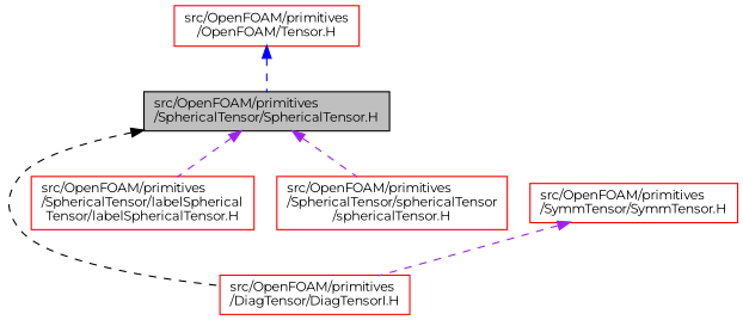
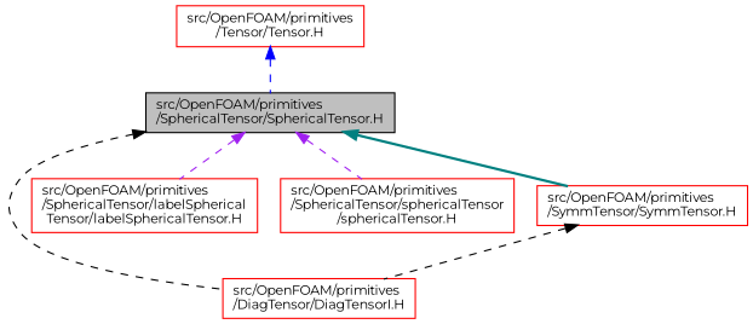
  digraph {
    fontname=Montserrat
    node [color=red fontname=Montserrat fontsize=10 shape=record]
    edge [color=black dir=back fontname=Montserrat fontsize=10 labelfontname=FreeSans labelfontsize=10 style=dashed]
    n1 [color=black fillcolor=grey75 fontcolor=black height=0.2 label="src/OpenFOAM/primitives\l/SphericalTensor/SphericalTensor.H" style=filled width=0.4]
    n2 [height=0.2 label="src/OpenFOAM/primitives\l/DiagTensor/DiagTensorI.H" width=0.4]
    n3 [height=0.2 label="src/OpenFOAM/primitives\l/SphericalTensor/labelSpherical\lTensor/labelSphericalTensor.H" width=0.4]
    n4 [height=0.2 label="src/OpenFOAM/primitives\l/SphericalTensor/sphericalTensor\l/sphericalTensor.H" width=0.4]
    n5 [height=0.2 label="src/OpenFOAM/primitives\l/SymmTensor/SymmTensor.H" width=0.4]
-   n6 [height=0.2 label="src/OpenFOAM/primitives\l/OpenFOAM/Tensor.H" width=0.4]
+   n6 [height=0.2 label="src/OpenFOAM/primitives\l/Tensor/Tensor.H" width=0.4]
    n1 -> n2
    n1 -> n3 [color=purple]
    n1 -> n4 [color=purple]
-   n5 -> n2 [color=purple]
+   n1 -> n5 [color=teal style=bold]
+   n5 -> n2
    n6 -> n1 [color=blue]
  }
